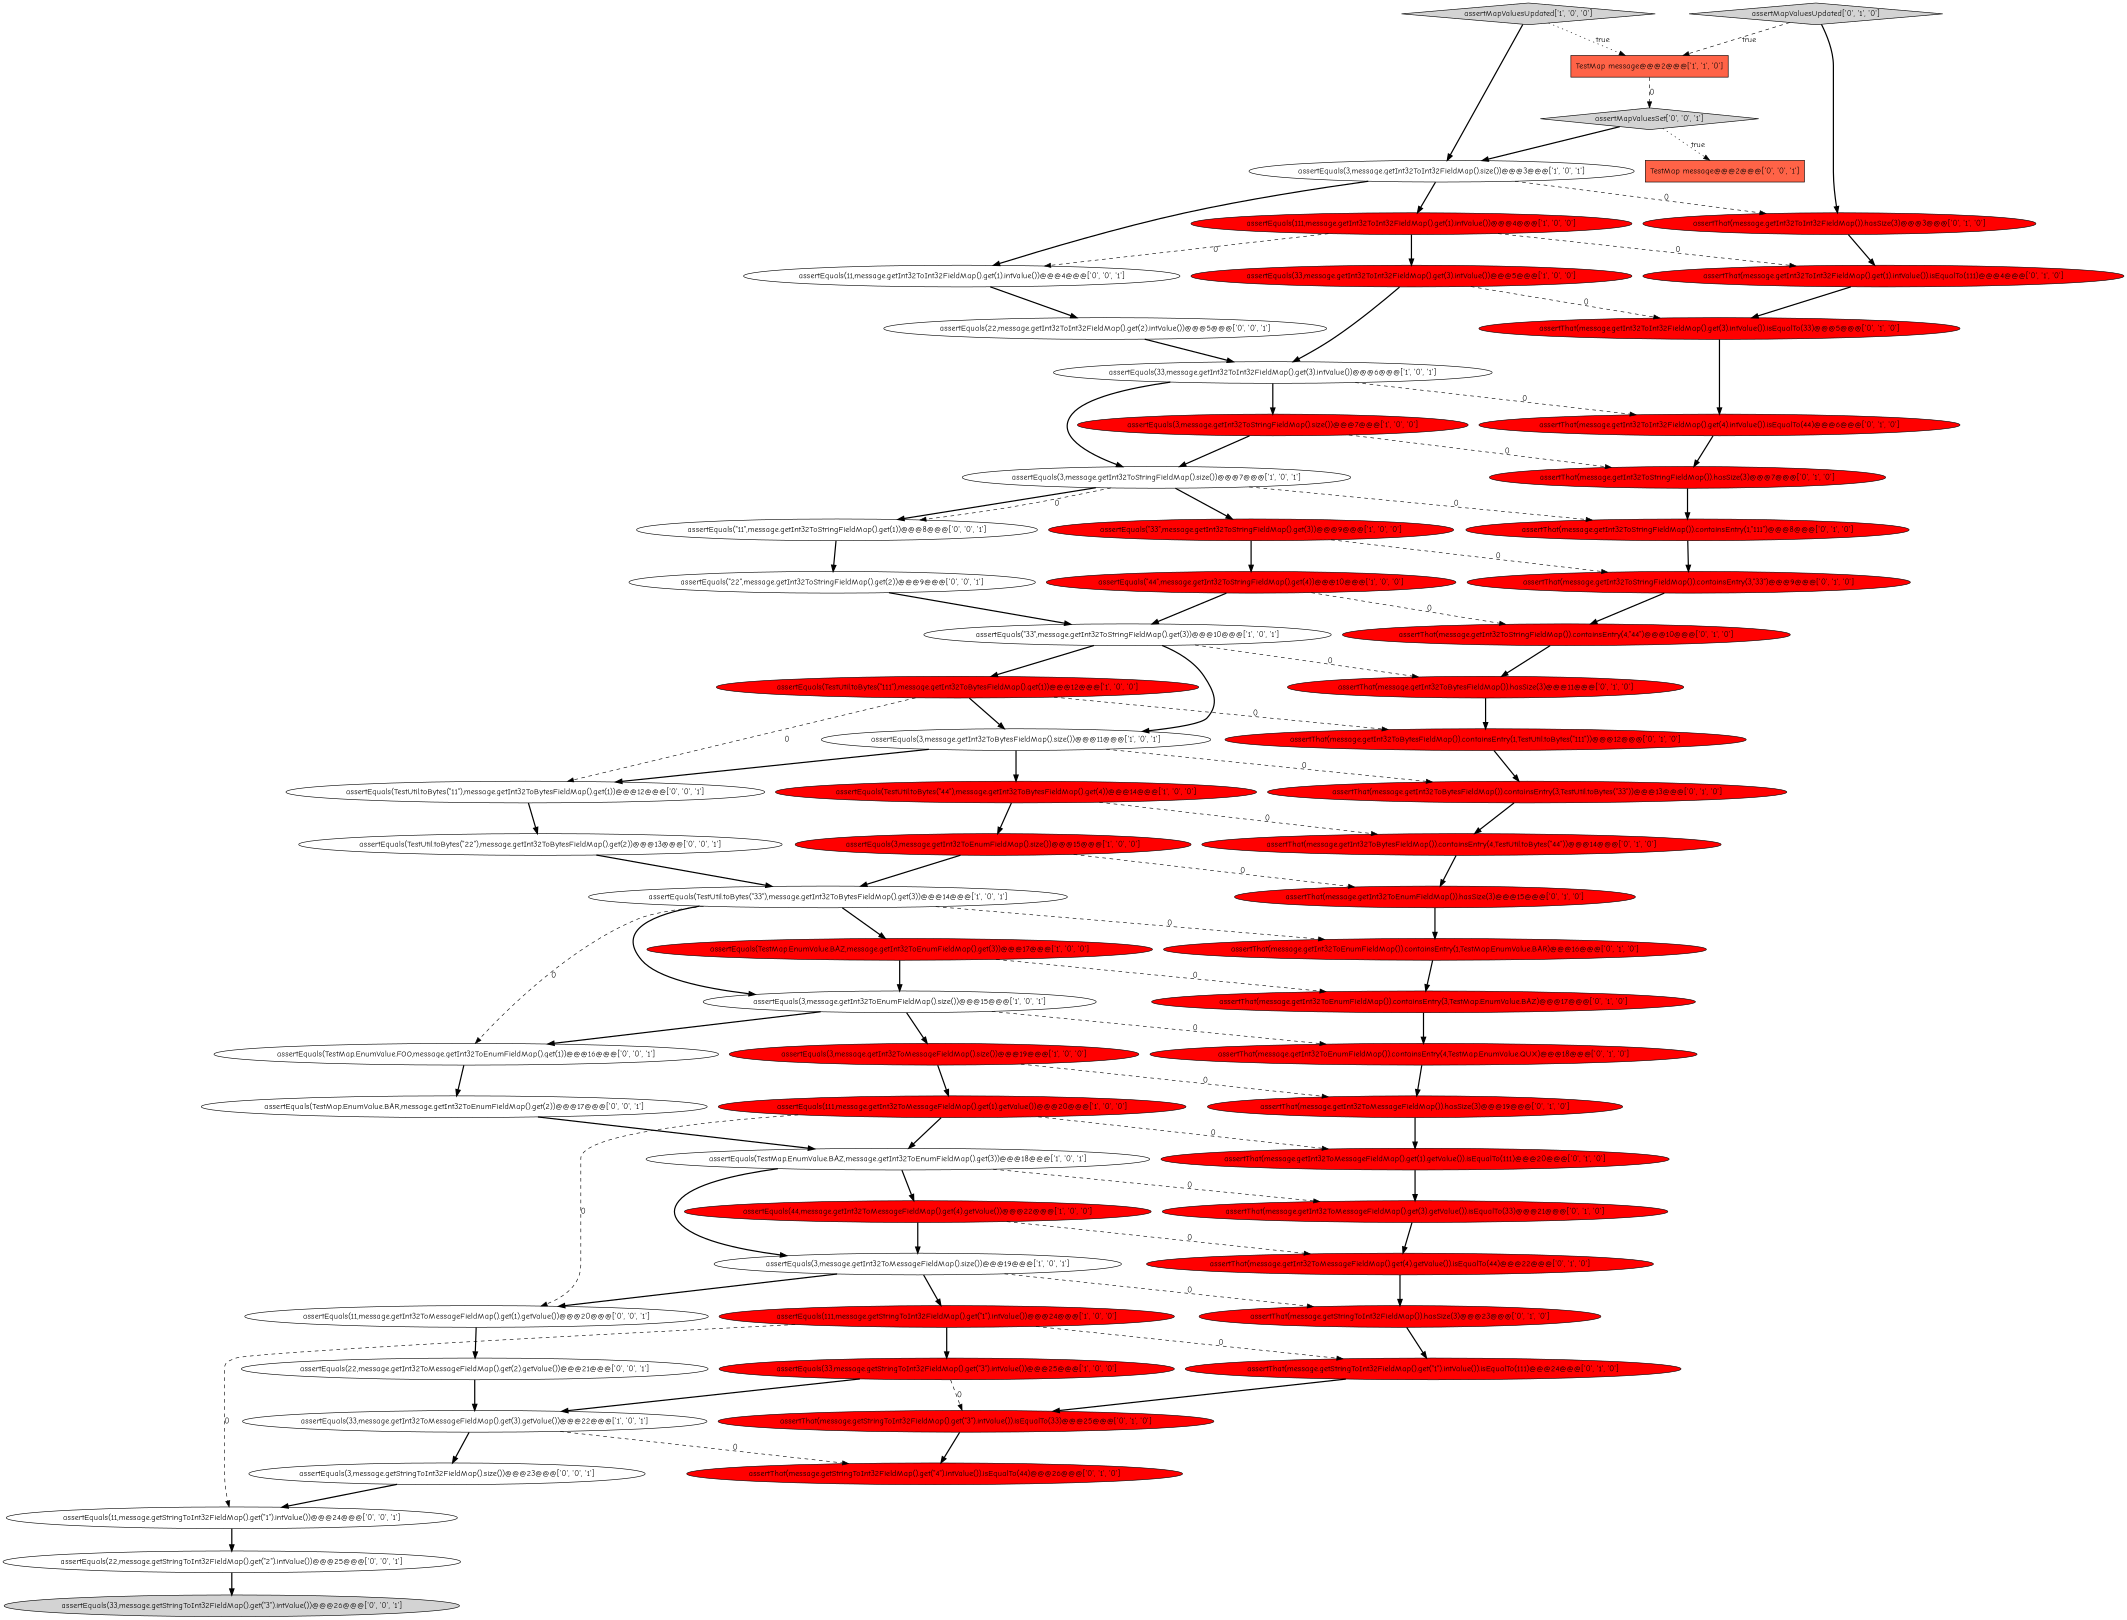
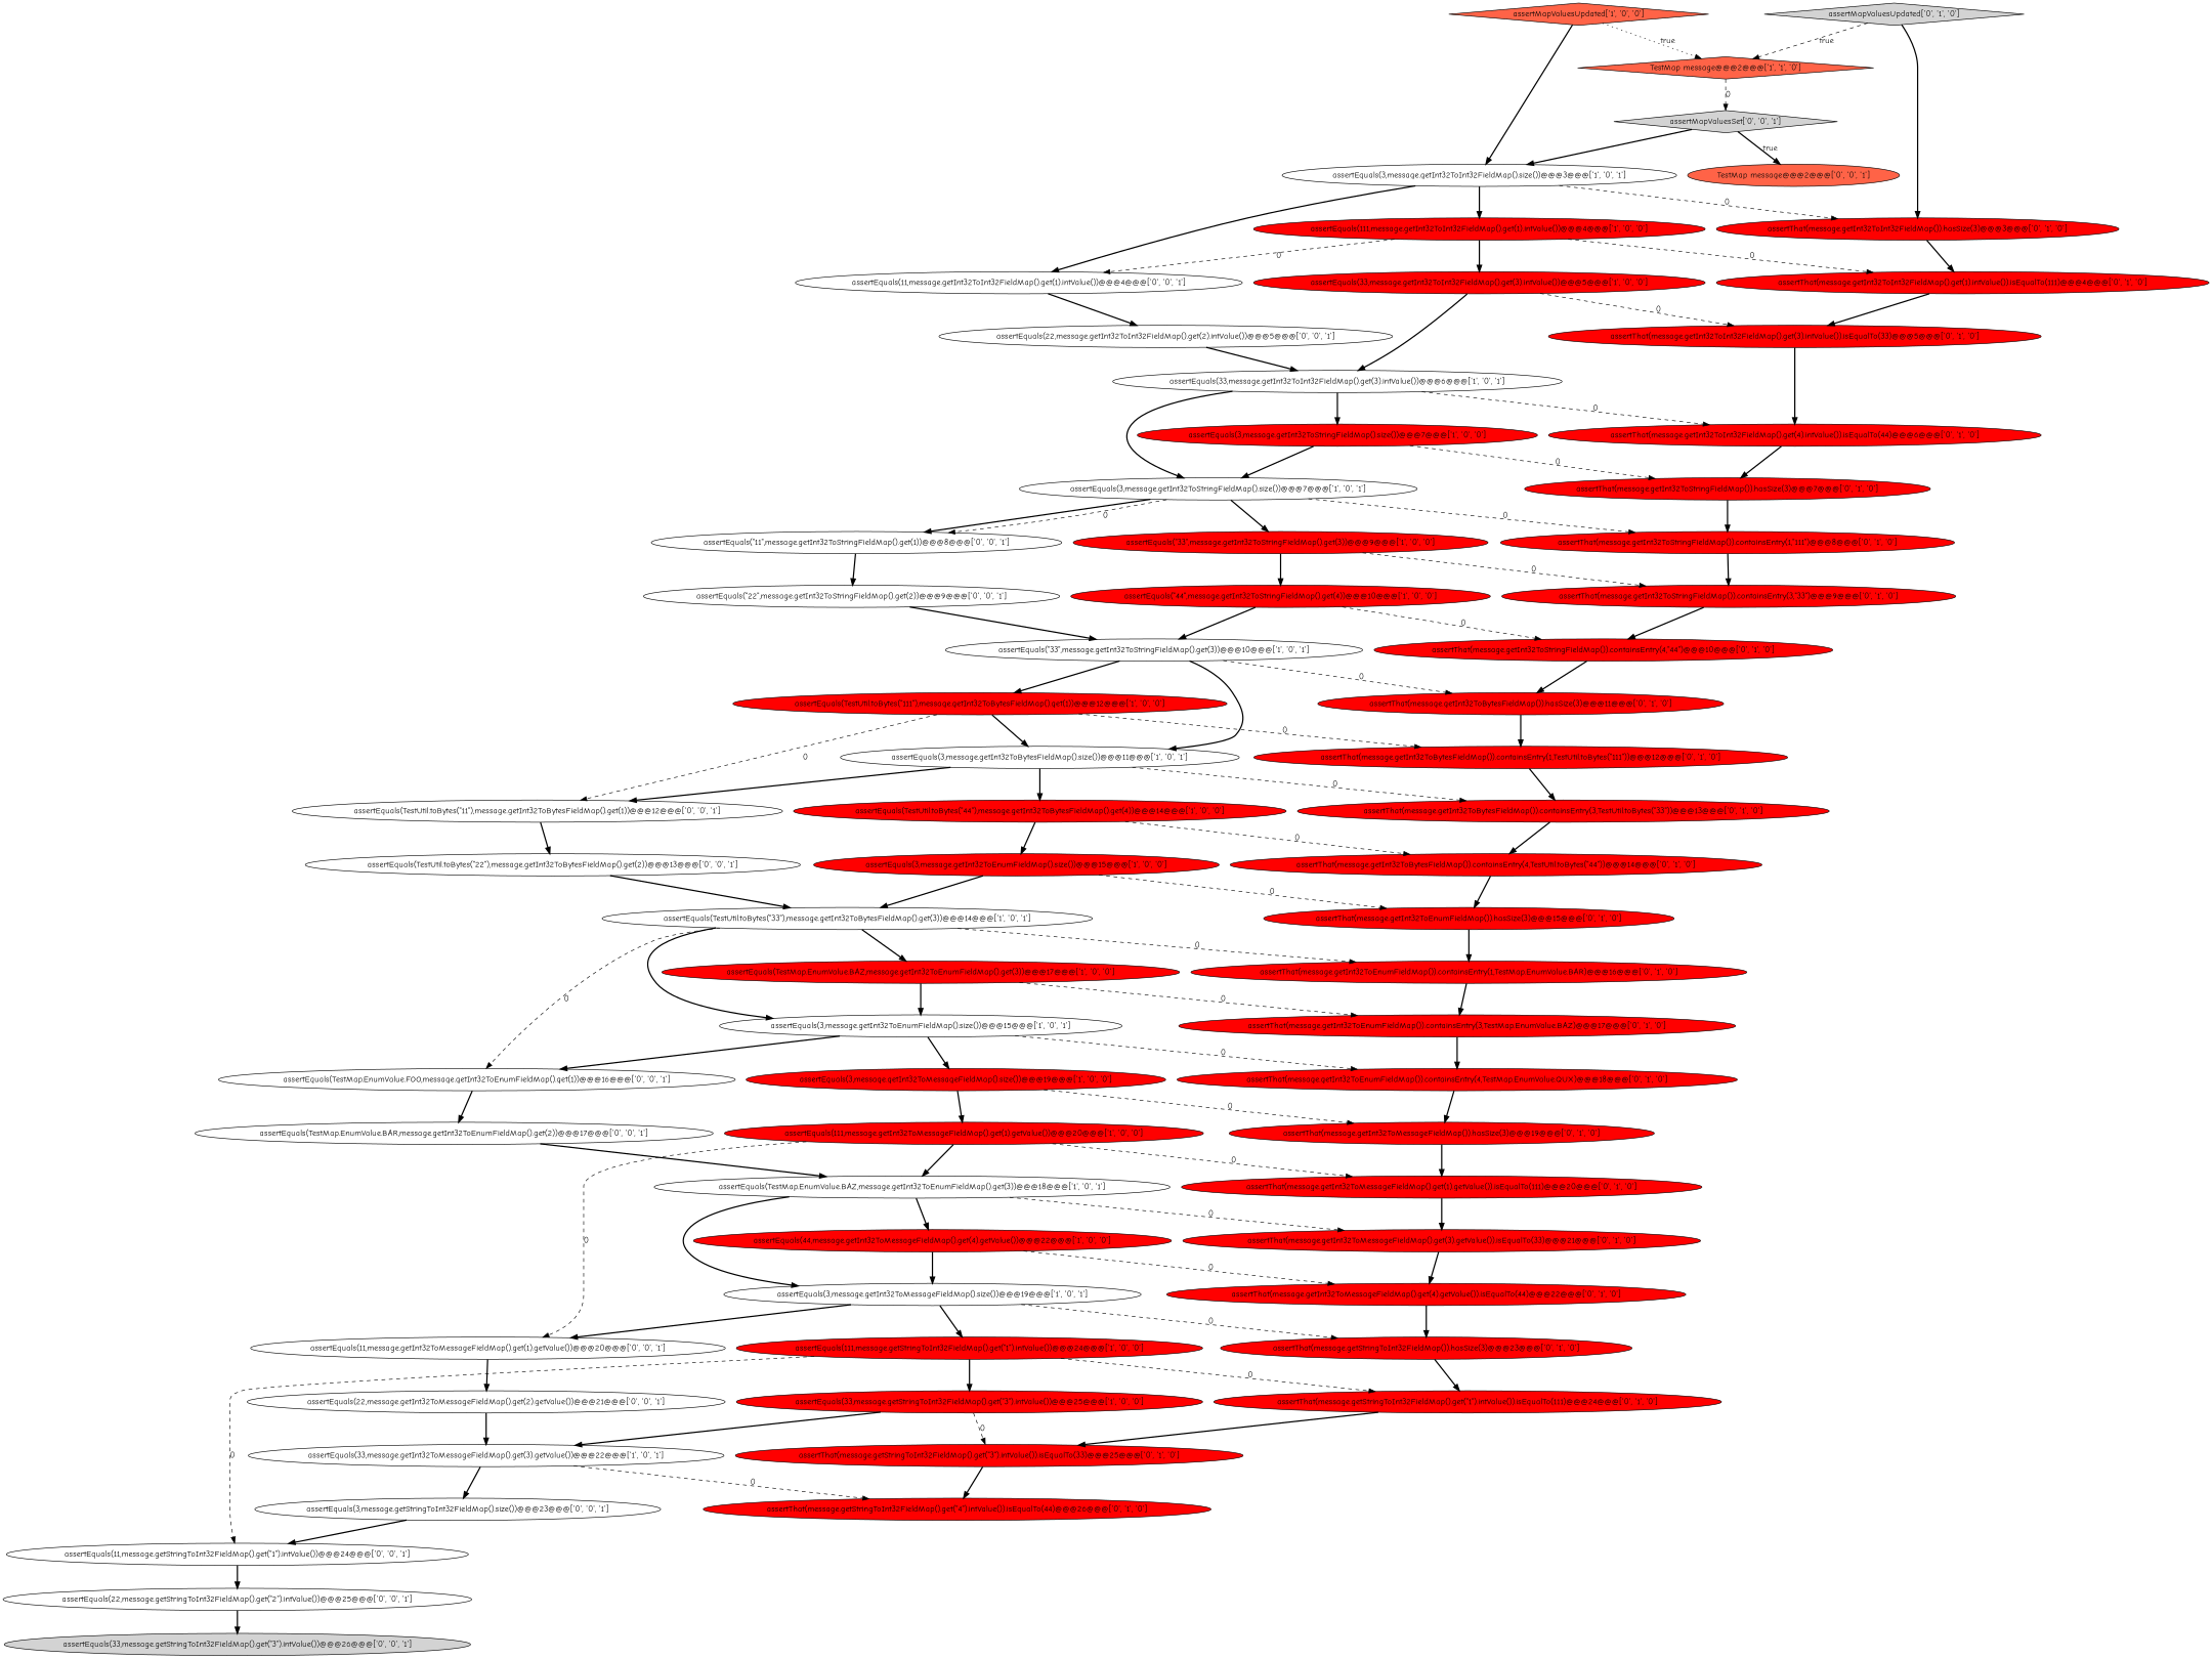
  digraph {
    fontname="Comic Neue"
    node [fillcolor=red fontname="Comic Neue" shape=ellipse style=filled]
    edge [fontname="Comic Neue" style=bold]
    n1 [fillcolor=white label="assertEquals(TestUtil.toBytes(\"22\"),message.getInt32ToBytesFieldMap().get(2))@@@13@@@['0', '0', '1']"]
    n2 [fillcolor=white label="assertEquals(TestUtil.toBytes(\"33\"),message.getInt32ToBytesFieldMap().get(3))@@@14@@@['1', '0', '1']"]
    n3 [fillcolor=white label="assertEquals(TestMap.EnumValue.FOO,message.getInt32ToEnumFieldMap().get(1))@@@16@@@['0', '0', '1']"]
    n4 [label="assertThat(message.getInt32ToEnumFieldMap()).containsEntry(1,TestMap.EnumValue.BAR)@@@16@@@['0', '1', '0']"]
    n5 [label="assertEquals(TestMap.EnumValue.BAZ,message.getInt32ToEnumFieldMap().get(3))@@@17@@@['1', '0', '0']"]
    n6 [fillcolor=white label="assertEquals(3,message.getInt32ToEnumFieldMap().size())@@@15@@@['1', '0', '1']"]
    n7 [fillcolor=white label="assertEquals(22,message.getStringToInt32FieldMap().get(\"2\").intValue())@@@25@@@['0', '0', '1']"]
    n8 [fillcolor=lightgray label="assertEquals(33,message.getStringToInt32FieldMap().get(\"3\").intValue())@@@26@@@['0', '0', '1']"]
    n9 [fillcolor=white label="assertEquals(22,message.getInt32ToInt32FieldMap().get(2).intValue())@@@5@@@['0', '0', '1']"]
    n10 [fillcolor=white label="assertEquals(33,message.getInt32ToInt32FieldMap().get(3).intValue())@@@6@@@['1', '0', '1']"]
    n11 [label="assertEquals(3,message.getInt32ToStringFieldMap().size())@@@7@@@['1', '0', '0']"]
    n12 [fillcolor=white label="assertEquals(3,message.getInt32ToStringFieldMap().size())@@@7@@@['1', '0', '1']"]
    n13 [label="assertThat(message.getInt32ToInt32FieldMap().get(4).intValue()).isEqualTo(44)@@@6@@@['0', '1', '0']"]
    n14 [label="assertThat(message.getInt32ToMessageFieldMap()).hasSize(3)@@@19@@@['0', '1', '0']"]
    n15 [label="assertThat(message.getInt32ToMessageFieldMap().get(1).getValue()).isEqualTo(111)@@@20@@@['0', '1', '0']"]
    n16 [label="assertThat(message.getInt32ToMessageFieldMap().get(3).getValue()).isEqualTo(33)@@@21@@@['0', '1', '0']"]
    n17 [label="assertThat(message.getInt32ToStringFieldMap()).containsEntry(4,\"44\")@@@10@@@['0', '1', '0']"]
    n18 [label="assertThat(message.getInt32ToBytesFieldMap()).hasSize(3)@@@11@@@['0', '1', '0']"]
    n19 [label="assertThat(message.getInt32ToBytesFieldMap()).containsEntry(1,TestUtil.toBytes(\"111\"))@@@12@@@['0', '1', '0']"]
    n20 [label="assertEquals(33,message.getInt32ToInt32FieldMap().get(3).intValue())@@@5@@@['1', '0', '0']"]
    n21 [label="assertThat(message.getInt32ToInt32FieldMap().get(3).intValue()).isEqualTo(33)@@@5@@@['0', '1', '0']"]
    n22 [fillcolor=white label="assertEquals(TestMap.EnumValue.BAR,message.getInt32ToEnumFieldMap().get(2))@@@17@@@['0', '0', '1']"]
    n23 [fillcolor=white label="assertEquals(TestMap.EnumValue.BAZ,message.getInt32ToEnumFieldMap().get(3))@@@18@@@['1', '0', '1']"]
    n24 [label="assertThat(message.getStringToInt32FieldMap()).hasSize(3)@@@23@@@['0', '1', '0']"]
    n25 [label="assertThat(message.getStringToInt32FieldMap().get(\"1\").intValue()).isEqualTo(111)@@@24@@@['0', '1', '0']"]
    n26 [label="assertThat(message.getStringToInt32FieldMap().get(\"3\").intValue()).isEqualTo(33)@@@25@@@['0', '1', '0']"]
    n27 [label="assertThat(message.getInt32ToInt32FieldMap().get(1).intValue()).isEqualTo(111)@@@4@@@['0', '1', '0']"]
    n28 [fillcolor=white label="assertEquals(33,message.getInt32ToMessageFieldMap().get(3).getValue())@@@22@@@['1', '0', '1']"]
    n29 [fillcolor=white label="assertEquals(3,message.getStringToInt32FieldMap().size())@@@23@@@['0', '0', '1']"]
    n30 [label="assertThat(message.getStringToInt32FieldMap().get(\"4\").intValue()).isEqualTo(44)@@@26@@@['0', '1', '0']"]
    n31 [fillcolor=white label="assertEquals(11,message.getStringToInt32FieldMap().get(\"1\").intValue())@@@24@@@['0', '0', '1']"]
    n32 [label="assertEquals(TestUtil.toBytes(\"111\"),message.getInt32ToBytesFieldMap().get(1))@@@12@@@['1', '0', '0']"]
    n33 [fillcolor=white label="assertEquals(3,message.getInt32ToBytesFieldMap().size())@@@11@@@['1', '0', '1']"]
    n34 [fillcolor=white label="assertEquals(TestUtil.toBytes(\"11\"),message.getInt32ToBytesFieldMap().get(1))@@@12@@@['0', '0', '1']"]
    n35 [label="assertEquals(TestUtil.toBytes(\"44\"),message.getInt32ToBytesFieldMap().get(4))@@@14@@@['1', '0', '0']"]
    n36 [label="assertThat(message.getInt32ToBytesFieldMap()).containsEntry(3,TestUtil.toBytes(\"33\"))@@@13@@@['0', '1', '0']"]
    n37 [fillcolor=white label="assertEquals(\"11\",message.getInt32ToStringFieldMap().get(1))@@@8@@@['0', '0', '1']"]
    n38 [fillcolor=white label="assertEquals(\"22\",message.getInt32ToStringFieldMap().get(2))@@@9@@@['0', '0', '1']"]
    n39 [fillcolor=white label="assertEquals(\"33\",message.getInt32ToStringFieldMap().get(3))@@@10@@@['1', '0', '1']"]
    n40 [label="assertEquals(3,message.getInt32ToEnumFieldMap().size())@@@15@@@['1', '0', '0']"]
    n41 [label="assertThat(message.getInt32ToBytesFieldMap()).containsEntry(4,TestUtil.toBytes(\"44\"))@@@14@@@['0', '1', '0']"]
    n42 [label="assertThat(message.getInt32ToEnumFieldMap()).hasSize(3)@@@15@@@['0', '1', '0']"]
    n43 [label="assertThat(message.getInt32ToEnumFieldMap()).containsEntry(4,TestMap.EnumValue.QUX)@@@18@@@['0', '1', '0']"]
    n44 [label="assertThat(message.getInt32ToStringFieldMap()).hasSize(3)@@@7@@@['0', '1', '0']"]
    n45 [label="assertThat(message.getInt32ToStringFieldMap()).containsEntry(1,\"111\")@@@8@@@['0', '1', '0']"]
    n46 [label="assertThat(message.getInt32ToStringFieldMap()).containsEntry(3,\"33\")@@@9@@@['0', '1', '0']"]
    n47 [label="assertThat(message.getInt32ToEnumFieldMap()).containsEntry(3,TestMap.EnumValue.BAZ)@@@17@@@['0', '1', '0']"]
    n48 [label="assertEquals(44,message.getInt32ToMessageFieldMap().get(4).getValue())@@@22@@@['1', '0', '0']"]
    n49 [fillcolor=white label="assertEquals(3,message.getInt32ToMessageFieldMap().size())@@@19@@@['1', '0', '1']"]
    n50 [fillcolor=white label="assertEquals(11,message.getInt32ToInt32FieldMap().get(1).intValue())@@@4@@@['0', '0', '1']"]
    n51 [label="assertEquals(\"33\",message.getInt32ToStringFieldMap().get(3))@@@9@@@['1', '0', '0']"]
    n52 [label="assertThat(message.getInt32ToMessageFieldMap().get(4).getValue()).isEqualTo(44)@@@22@@@['0', '1', '0']"]
    n53 [fillcolor=white label="assertEquals(11,message.getInt32ToMessageFieldMap().get(1).getValue())@@@20@@@['0', '0', '1']"]
    n54 [label="assertEquals(111,message.getStringToInt32FieldMap().get(\"1\").intValue())@@@24@@@['1', '0', '0']"]
    n55 [fillcolor=white label="assertEquals(22,message.getInt32ToMessageFieldMap().get(2).getValue())@@@21@@@['0', '0', '1']"]
    n56 [label="assertEquals(3,message.getInt32ToMessageFieldMap().size())@@@19@@@['1', '0', '0']"]
    n57 [label="assertEquals(111,message.getInt32ToMessageFieldMap().get(1).getValue())@@@20@@@['1', '0', '0']"]
    n58 [label="assertEquals(\"44\",message.getInt32ToStringFieldMap().get(4))@@@10@@@['1', '0', '0']"]
    n59 [fillcolor=lightgray label="assertMapValuesSet['0', '0', '1']" shape=diamond]
-   n60 [fillcolor=tomato label="TestMap message@@@2@@@['0', '0', '1']" shape=box]
+   n60 [fillcolor=tomato label="TestMap message@@@2@@@['0', '0', '1']"]
    n61 [fillcolor=white label="assertEquals(3,message.getInt32ToInt32FieldMap().size())@@@3@@@['1', '0', '1']"]
    n62 [label="assertEquals(111,message.getInt32ToInt32FieldMap().get(1).intValue())@@@4@@@['1', '0', '0']"]
    n63 [label="assertThat(message.getInt32ToInt32FieldMap()).hasSize(3)@@@3@@@['0', '1', '0']"]
    n64 [label="assertEquals(33,message.getStringToInt32FieldMap().get(\"3\").intValue())@@@25@@@['1', '0', '0']"]
-   n65 [fillcolor=lightgray label="assertMapValuesUpdated['1', '0', '0']" shape=diamond]
-   n66 [fillcolor=tomato label="TestMap message@@@2@@@['1', '1', '0']" shape=box]
+   n65 [fillcolor=tomato label="assertMapValuesUpdated['1', '0', '0']" shape=diamond]
+   n66 [fillcolor=tomato label="TestMap message@@@2@@@['1', '1', '0']" shape=diamond]
    n67 [fillcolor=lightgray label="assertMapValuesUpdated['0', '1', '0']" shape=diamond]
    n1 -> n2
    n2 -> n3 [label=0 style=dashed]
    n2 -> n4 [label=0 style=dashed]
    n2 -> n5
    n2 -> n6
    n3 -> n22
    n4 -> n47
    n5 -> n6
    n5 -> n47 [label=0 style=dashed]
    n6 -> n3
    n6 -> n43 [label=0 style=dashed]
    n6 -> n56
    n7 -> n8
    n9 -> n10
    n10 -> n11
    n10 -> n12
    n10 -> n13 [label=0 style=dashed]
    n11 -> n12
    n11 -> n44 [label=0 style=dashed]
    n12 -> n37
    n12 -> n37 [label=0 style=dashed]
    n12 -> n45 [label=0 style=dashed]
    n12 -> n51
    n13 -> n44
    n14 -> n15
    n15 -> n16
    n16 -> n52
    n17 -> n18
    n18 -> n19
    n19 -> n36
    n20 -> n10
    n20 -> n21 [label=0 style=dashed]
    n21 -> n13
    n22 -> n23
    n23 -> n16 [label=0 style=dashed]
    n23 -> n48
    n23 -> n49
    n24 -> n25
    n25 -> n26
    n26 -> n30
    n27 -> n21
    n28 -> n29
    n28 -> n30 [label=0 style=dashed]
    n29 -> n31
    n31 -> n7
    n32 -> n19 [label=0 style=dashed]
    n32 -> n33
    n32 -> n34 [label=0 style=dashed]
    n33 -> n34
    n33 -> n35
    n33 -> n36 [label=0 style=dashed]
    n34 -> n1
    n35 -> n40
    n35 -> n41 [label=0 style=dashed]
    n36 -> n41
    n37 -> n38
    n38 -> n39
    n39 -> n18 [label=0 style=dashed]
    n39 -> n32
    n39 -> n33
    n40 -> n2
    n40 -> n42 [label=0 style=dashed]
    n41 -> n42
    n42 -> n4
    n43 -> n14
    n44 -> n45
    n45 -> n46
    n46 -> n17
    n47 -> n43
    n48 -> n49
    n48 -> n52 [label=0 style=dashed]
    n49 -> n24 [label=0 style=dashed]
    n49 -> n53
    n49 -> n54
    n50 -> n9
    n51 -> n46 [label=0 style=dashed]
    n51 -> n58
    n52 -> n24
    n53 -> n55
    n54 -> n25 [label=0 style=dashed]
    n54 -> n31 [label=0 style=dashed]
    n54 -> n64
    n55 -> n28
    n56 -> n14 [label=0 style=dashed]
    n56 -> n57
    n57 -> n15 [label=0 style=dashed]
    n57 -> n23
    n57 -> n53 [label=0 style=dashed]
    n58 -> n17 [label=0 style=dashed]
    n58 -> n39
-   n59 -> n60 [label=true style=dotted]
+   n59 -> n60 [label=true]
    n59 -> n61
    n61 -> n50
    n61 -> n62
    n61 -> n63 [label=0 style=dashed]
    n62 -> n20
    n62 -> n27 [label=0 style=dashed]
    n62 -> n50 [label=0 style=dashed]
    n63 -> n27
    n64 -> n26 [label=0 style=dashed]
    n64 -> n28
    n65 -> n61
    n65 -> n66 [label=true style=dotted]
    n66 -> n59 [label=0 style=dashed]
    n67 -> n63
    n67 -> n66 [label=true style=dashed]
  }
